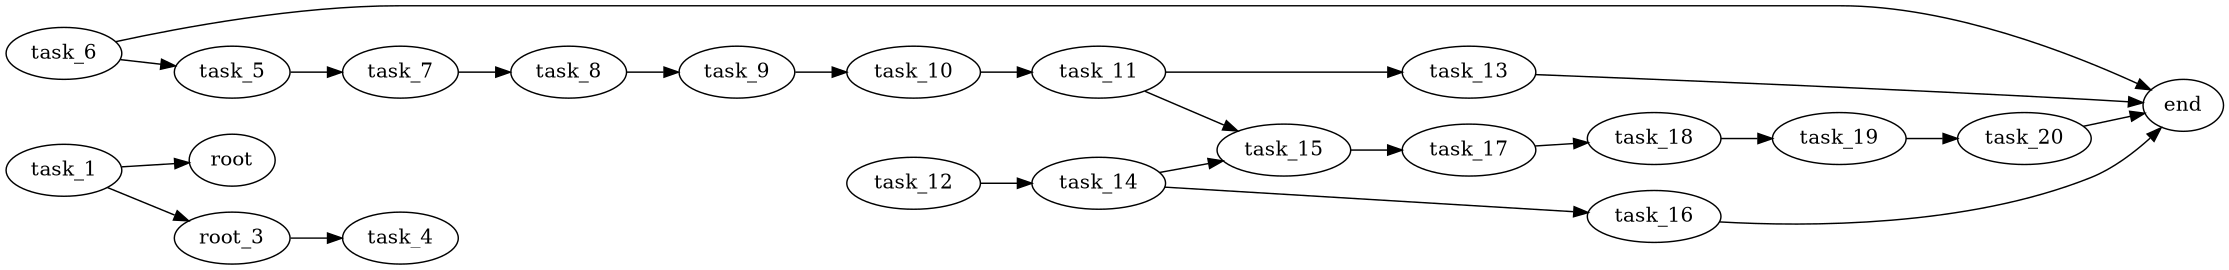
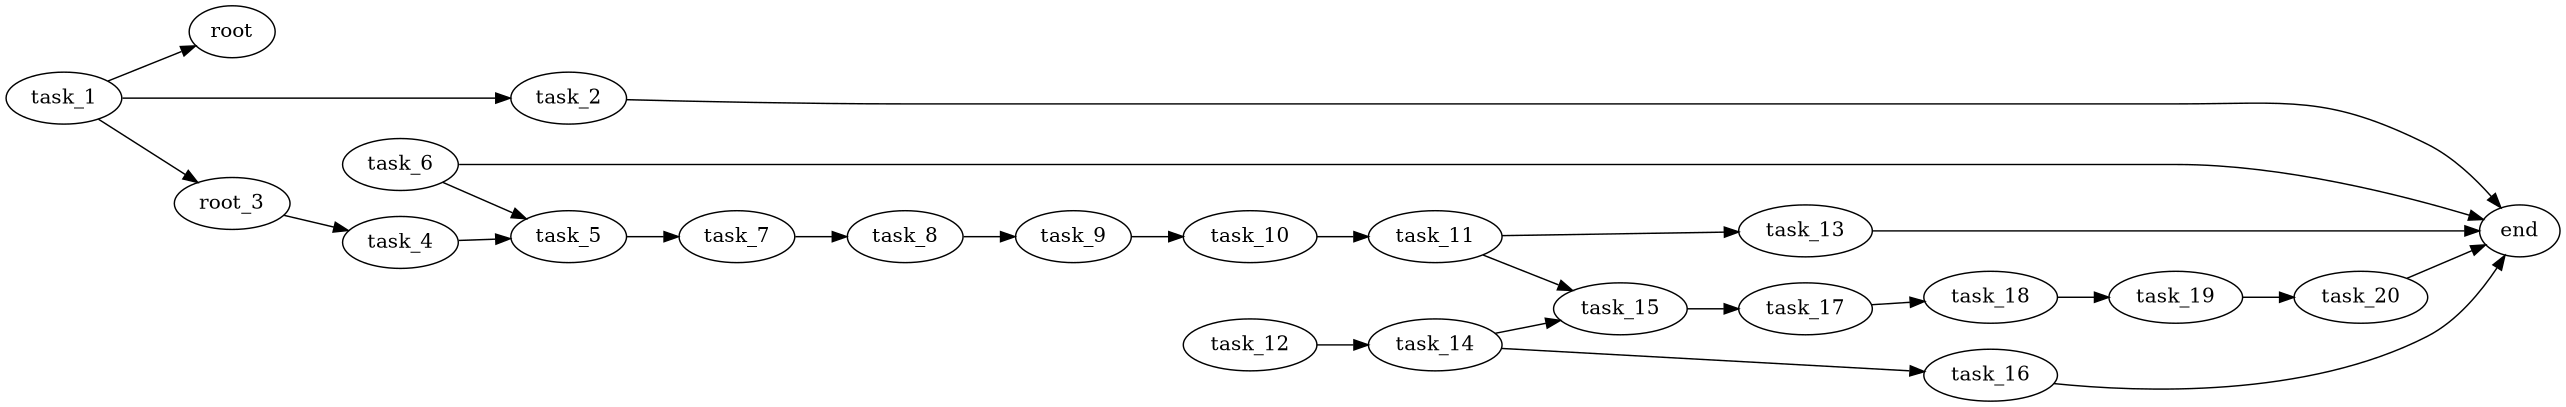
  digraph {
    rankdir=LR
    task_1
    root
+   task_2
    n4 [label=root_3]
    end
    task_4
    task_5
    task_7
    task_6
    task_8
    task_9
    task_10
    task_11
    task_13
    task_15
    task_12
    task_14
    task_16
    task_17
    task_18
    task_19
    task_20
    task_1 -> root
+   task_1 -> task_2
    task_1 -> n4
+   task_2 -> end
    n4 -> task_4
+   task_4 -> task_5
    task_5 -> task_7
    task_7 -> task_8
    task_6 -> end
    task_6 -> task_5
    task_8 -> task_9
    task_9 -> task_10
    task_10 -> task_11
    task_11 -> task_13
    task_11 -> task_15
    task_13 -> end
    task_15 -> task_17
    task_12 -> task_14
    task_14 -> task_15
    task_14 -> task_16
    task_16 -> end
    task_17 -> task_18
    task_18 -> task_19
    task_19 -> task_20
    task_20 -> end
  }
